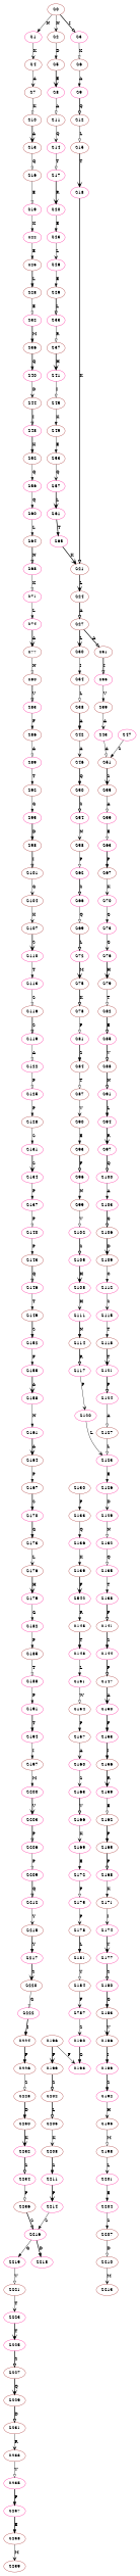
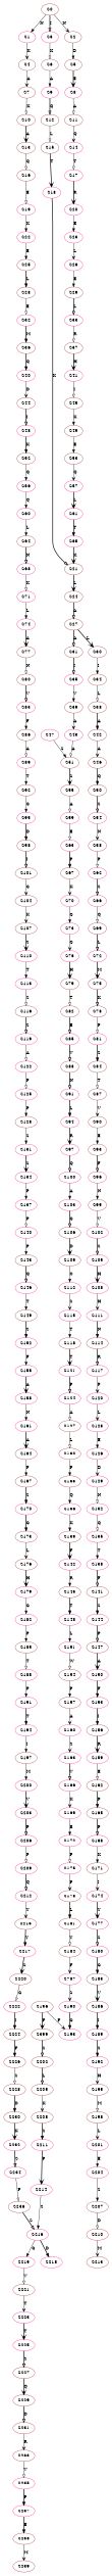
  strict digraph {
    node [color=deeppink]
    edge [arrowhead=normal style=solid]
    S0 [color=brown]
    S1
    S2 [color=brown]
    S3
    S4 [color=brown]
    S5 [color=brown]
    S6 [color=brown]
    S7 [color=brown]
    S8
    S9
    S10 [color=brown]
    S11 [color=brown]
    S12 [color=brown]
    S13 [color=brown]
    S14
    S15 [color=brown]
    S16 [color=brown]
    S17
    S18
    S19
    S20
    S21 [color=brown]
    S22
    S23
    S24 [color=brown]
    S25 [color=brown]
    S26
    S27 [color=brown]
    S28 [color=brown]
    S29 [color=brown]
    S30 [color=brown]
    S31 [color=brown]
    S32
    S33
    S34 [color=brown]
    S35
    S36 [color=brown]
    S37 [color=brown]
    S38 [color=brown]
    S39 [color=brown]
    S40
    S41
    S42 [color=brown]
    S43
    S44 [color=brown]
    S45 [color=brown]
    S46 [color=brown]
    S51 [color=brown]
    S48
    S49 [color=brown]
    S50 [color=brown]
    S47
    S52 [color=brown]
    S53 [color=brown]
    S54
    S55 [color=brown]
    S56
    S57
    S58 [color=brown]
    S59
    S60
    S61
    S62
    S63
    S64 [color=brown]
    S65
    S66
    S67 [color=brown]
    S68
    S69 [color=brown]
    S70
    S71
    S72
    S73
    S74
    S75 [color=brown]
    S76
    S77 [color=brown]
    S78 [color=brown]
    S79 [color=brown]
    S80 [color=brown]
    S81
    S82 [color=brown]
    S83
    S84 [color=brown]
    S85
    S86 [color=brown]
    S87 [color=brown]
    S88 [color=brown]
    S89
    S90 [color=brown]
    S91
    S92 [color=brown]
    S93 [color=brown]
    S94
    S95
    S96
    S97
    S98 [color=brown]
    S99 [color=brown]
    S100
    S101 [color=brown]
    S102
    S103
    S104 [color=brown]
    S105
    S106 [color=brown]
    S107 [color=brown]
    S108
    S109 [color=brown]
    S110
    S111
    S112
    S113
    S114 [color=brown]
    S115
    S116 [color=brown]
    S117
    S118 [color=brown]
    S119
    S120
    S121
    S122
    S123
    S124
    S125
    S126
    S127 [color=brown]
    S128 [color=brown]
    S129
    S130 [color=brown]
    S131
    S132
    S133 [color=brown]
    S134
    S135
    S136
    S137
    S138
    S139 [color=brown]
    S140
    S141 [color=brown]
-   S142 [label=S542]
+   S142
    S143 [color=brown]
    S144
    S145 [color=brown]
    S146
    S147 [color=brown]
    S148
    S149 [color=brown]
    S150
    S151
    S152
    S153
    S154 [color=brown]
    S155
    S156 [color=brown]
    S157 [color=brown]
    S158
    S159
    S160
    S161
    S162 [color=brown]
    S163
    S164 [color=brown]
    S165 [color=brown]
    S166
    S167 [color=brown]
    S168
    S169
    S170
    S171 [color=brown]
    S172
    S173 [color=brown]
    S174
    S175
    S176 [color=brown]
    S177
    S178 [color=brown]
    S179
    S180
    S181 [color=brown]
    S182
    S183 [color=brown]
    S184 [color=brown]
    S185 [color=brown]
    S186 [color=brown]
    n188 [label=S787]
    S188
    S189
    S190
    S191
    S192
    S193
    S194
    S195 [color=brown]
    S197 [color=brown]
    S198 [color=brown]
    S196 [color=brown]
-   S199 [color=brown]
+   S199 [color=brown label=S399]
    S200
    S201
    S202 [color=brown]
    S203
    S204
    S205 [color=brown]
    S206
    S207 [color=brown]
    S208 [color=brown]
    S209
    S210 [color=brown]
    S211
    S212
    S213 [color=brown]
    S214
    S215 [color=brown]
    S216
    S217
    S218
    S219
    S220 [color=brown]
    S221 [color=brown]
    S222
    S223
    S224 [color=brown]
    S225
    S226 [color=brown]
    S227 [color=brown]
    S228 [color=brown]
    S229 [color=brown]
    S230 [color=brown]
    S231 [color=brown]
    S232
    S233 [color=brown]
    S234
    S235
    S236 [color=brown]
    S237
    S238 [color=brown]
    S239 [color=brown]
    S0 -> S1 [label=N]
    S0 -> S2 [arrowhead=vee label=N]
    S0 -> S3 [arrowhead=onormal label=I style=bold]
    S1 -> S4 [arrowhead=vee label=K]
    S2 -> S5 [label=D]
    S3 -> S6 [arrowhead=onormal label=K]
    S4 -> S7 [arrowhead=vee label=A]
    S5 -> S8 [arrowhead=vee label=E style=bold]
    S6 -> S9 [label=A]
    S7 -> S10 [arrowhead=onormal label=K]
    S8 -> S11 [arrowhead=onormal label=A]
    S9 -> S12 [arrowhead=onormal label=Q style=bold]
    S10 -> S13 [arrowhead=vee label=A style=bold]
    S11 -> S14 [arrowhead=vee label=Q]
    S12 -> S15 [arrowhead=onormal label=L]
    S13 -> S16 [arrowhead=onormal label=Q]
    S14 -> S17 [arrowhead=onormal label=T]
    S15 -> S18 [arrowhead=vee label=T style=bold]
    S16 -> S19 [arrowhead=onormal label=E]
    S17 -> S20 [arrowhead=vee label=R style=bold]
    S18 -> S21 [arrowhead=onormal label=K style=bold]
    S19 -> S22 [label=K]
    S20 -> S23 [label=E]
    S21 -> S24 [arrowhead=vee label=L style=bold]
    S22 -> S25 [label=E]
    S23 -> S26 [arrowhead=vee label=L]
    S24 -> S27 [arrowhead=onormal label=A style=bold]
    S25 -> S28 [label=L style=bold]
    S26 -> S29 [label=E]
    S27 -> S30 [arrowhead=vee label=L style=bold]
    S27 -> S31 [arrowhead=onormal label=A style=bold]
    S28 -> S32 [arrowhead=onormal label=E]
    S29 -> S33 [arrowhead=onormal label=L style=bold]
    S30 -> S34 [label=I]
    S31 -> S35 [arrowhead=onormal label=I style=bold]
    S32 -> S36 [label=M style=bold]
    S33 -> S37 [arrowhead=onormal label=R]
    S34 -> S38 [arrowhead=onormal label=L]
    S35 -> S39 [label=V]
    S36 -> S40 [label=Q style=bold]
    S37 -> S41 [arrowhead=vee label=H style=bold]
    S38 -> S42 [label=A style=bold]
    S39 -> S43 [arrowhead=vee label=A]
    S40 -> S44 [arrowhead=vee label=D]
    S41 -> S45 [arrowhead=onormal label=I]
    S42 -> S46 [arrowhead=vee label=A]
    S43 -> S51 [arrowhead=onormal label=A]
    S44 -> S48 [arrowhead=onormal label=I style=bold]
    S45 -> S49 [label=K]
    S46 -> S50 [label=Q style=bold]
    S51 -> S55 [arrowhead=vee label=S style=bold]
    S48 -> S52 [label=K style=bold]
    S49 -> S53 [label=E]
    S50 -> S54 [arrowhead=onormal label=S style=bold]
    S47 -> S51 [label=S]
    S52 -> S56 [label=Q]
    S53 -> S57 [arrowhead=vee label=Q]
    S54 -> S58 [arrowhead=vee label=N]
    S55 -> S59 [arrowhead=onormal label=A]
    S56 -> S60 [label=Q]
    S57 -> S61 [arrowhead=vee label=L style=bold]
    S58 -> S62 [arrowhead=onormal label=P]
    S59 -> S63 [arrowhead=onormal label=E]
    S60 -> S64 [label=L]
    S61 -> S65 [label=T style=bold]
    S62 -> S66 [arrowhead=onormal label=S style=bold]
    S63 -> S67 [label=P style=bold]
    S64 -> S68 [arrowhead=onormal label=N style=bold]
    S65 -> S21 [arrowhead=vee label=K style=bold]
    S66 -> S69 [arrowhead=onormal label=Q]
    S67 -> S70 [arrowhead=vee label=K]
    S68 -> S71 [arrowhead=onormal label=K]
    S69 -> S72 [arrowhead=onormal label=L style=bold]
    S70 -> S73 [label=G]
    S71 -> S74 [label=L]
    S72 -> S75 [arrowhead=vee label=M style=bold]
    S73 -> S76 [arrowhead=vee label=G]
    S74 -> S77 [arrowhead=vee label=A style=bold]
    S75 -> S78 [arrowhead=onormal label=K style=bold]
    S76 -> S79 [arrowhead=vee label=H style=bold]
    S77 -> S80 [arrowhead=onormal label=N]
    S78 -> S81 [arrowhead=onormal label=P]
    S79 -> S82 [arrowhead=onormal label=T]
    S80 -> S83 [arrowhead=onormal label=V style=bold]
    S81 -> S84 [label=S style=bold]
    S82 -> S85 [arrowhead=onormal label=E style=bold]
    S83 -> S86 [label=F]
    S84 -> S87 [arrowhead=onormal label=T]
    S85 -> S88 [arrowhead=onormal label=V style=bold]
    S86 -> S89 [arrowhead=onormal label=A]
    S87 -> S90 [arrowhead=vee label=V]
    S88 -> S91 [arrowhead=onormal label=N style=bold]
    S89 -> S92 [label=T]
    S90 -> S93 [label=E]
    S91 -> S94 [label=L style=bold]
    S92 -> S95 [label=G]
    S93 -> S96 [arrowhead=onormal label=F style=bold]
    S94 -> S97 [arrowhead=vee label=R style=bold]
    S95 -> S98 [label=D style=bold]
    S96 -> S99 [label=N]
    S97 -> S100 [arrowhead=onormal label=Q style=bold]
    S98 -> S101 [arrowhead=onormal label=I style=bold]
    S99 -> S102 [arrowhead=onormal label=V]
    S100 -> S103 [label=A]
    S101 -> S104 [arrowhead=vee label=G]
    S102 -> S105 [arrowhead=onormal label=S style=bold]
    S103 -> S106 [arrowhead=onormal label=G style=bold]
    S104 -> S107 [arrowhead=vee label=K]
    S105 -> S108 [arrowhead=vee label=H style=bold]
    S106 -> S109 [arrowhead=vee label=D style=bold]
    S107 -> S110 [arrowhead=vee label=S style=bold]
    S108 -> S111 [arrowhead=vee label=H]
    S109 -> S112 [label=C]
    S110 -> S113 [label=T]
    S111 -> S114 [label=N style=bold]
    S112 -> S115 [arrowhead=vee label=S]
    S113 -> S116 [arrowhead=onormal label=S]
    S114 -> S117 [arrowhead=onormal label=R style=bold]
    S115 -> S118 [label=T]
    S116 -> S119 [arrowhead=onormal label=S style=bold]
    S117 -> S120 [arrowhead=vee label=P]
    S118 -> S121 [arrowhead=vee label=T style=bold]
    S119 -> S122 [arrowhead=onormal label=A]
    S120 -> S123 [arrowhead=vee label=L]
    S121 -> S124 [arrowhead=onormal label=P style=bold]
    S122 -> S125 [arrowhead=onormal label=P]
    S123 -> S126 [label=E]
    S124 -> S127 [arrowhead=onormal label=A]
    S125 -> S128 [label=P]
    S126 -> S129 [arrowhead=vee label=D]
-   S127 -> S123 [arrowhead=onormal label=L]
+   S127 -> S130 [arrowhead=onormal label=L]
    S128 -> S131 [label=S]
    S129 -> S132 [arrowhead=onormal label=N]
    S130 -> S133 [label=P]
    S131 -> S134 [arrowhead=vee label=S style=bold]
    S132 -> S135 [arrowhead=onormal label=Q]
    S133 -> S136 [label=Q]
    S134 -> S137 [label=P]
    S135 -> S138 [label=T]
    S136 -> S139 [label=K]
    S137 -> S140 [arrowhead=onormal label=P]
    S138 -> S141 [arrowhead=onormal label=F style=bold]
    S139 -> S142 [arrowhead=vee label=F style=bold]
    S140 -> S143 [label=P]
    S141 -> S144 [label=S style=bold]
    S142 -> S145 [label=R]
    S143 -> S146 [arrowhead=onormal label=Q style=bold]
    S144 -> S147 [arrowhead=onormal label=P style=bold]
    S145 -> S148 [label=T style=bold]
    S146 -> S149 [label=T]
    S147 -> S150 [arrowhead=vee label=A style=bold]
    S148 -> S151 [label=L]
    S149 -> S152 [label=S style=bold]
    S150 -> S153 [label=F style=bold]
    S151 -> S154 [arrowhead=onormal label=W]
    S152 -> S155 [label=F]
    S153 -> S156 [label=I style=bold]
    S154 -> S157 [label=P]
    S155 -> S158 [arrowhead=vee label=A style=bold]
    S156 -> S159 [arrowhead=vee label=R style=bold]
    S157 -> S160 [arrowhead=vee label=A]
    S158 -> S161 [label=N]
    S159 -> S162 [arrowhead=onormal label=E]
    S160 -> S163 [arrowhead=vee label=S]
    S161 -> S164 [arrowhead=vee label=A style=bold]
    S162 -> S165 [label=P style=bold]
    S163 -> S166 [arrowhead=onormal label=V style=bold]
    S164 -> S167 [label=P]
    S165 -> S168 [arrowhead=onormal label=P style=bold]
    S166 -> S169 [arrowhead=vee label=K]
    S167 -> S170 [label=S style=bold]
    S168 -> S171 [label=K]
    S169 -> S172 [label=E]
    S170 -> S173 [label=G style=bold]
    S171 -> S174 [arrowhead=vee label=I]
    S172 -> S175 [arrowhead=onormal label=P]
    S173 -> S176 [arrowhead=vee label=L]
    S174 -> S177 [arrowhead=vee label=Y style=bold]
    S175 -> S178 [arrowhead=vee label=P]
    S176 -> S179 [arrowhead=vee label=H style=bold]
    S177 -> S180 [arrowhead=onormal label=S style=bold]
    S178 -> S181 [label=L style=bold]
    S179 -> S182 [label=G]
    S180 -> S183 [label=G style=bold]
    S181 -> S184 [arrowhead=onormal label=Y]
    S182 -> S185 [label=P]
    S183 -> S186 [arrowhead=vee label=V style=bold]
    S184 -> n188 [arrowhead=vee label=F]
    S185 -> S188 [arrowhead=onormal label=T]
    S186 -> S189 [label=I style=bold]
    n188 -> S190 [arrowhead=vee label=S]
    S188 -> S191 [label=P]
    S189 -> S192 [label=S style=bold]
    S190 -> S193 [label=G style=bold]
    S191 -> S194 [label=T style=bold]
    S192 -> S195 [arrowhead=vee label=H]
    S194 -> S197 [label=I]
    S195 -> S198 [arrowhead=onormal label=M]
    S197 -> S200 [label=M]
    S198 -> S201 [arrowhead=vee label=L]
    S196 -> S193 [arrowhead=vee label=F]
    S196 -> S199 [arrowhead=vee label=F style=bold]
    S199 -> S202 [arrowhead=onormal label=S style=bold]
    S200 -> S203 [arrowhead=vee label=V style=bold]
    S201 -> S204 [label=E]
    S202 -> S205 [arrowhead=onormal label=L style=bold]
    S203 -> S206 [arrowhead=onormal label=P style=bold]
    S204 -> S207 [label=S]
    S205 -> S208 [arrowhead=vee label=K]
    S206 -> S209 [arrowhead=onormal label=P]
    S207 -> S210 [arrowhead=onormal label=D]
    S208 -> S211 [label=S style=bold]
    S209 -> S212 [arrowhead=onormal label=Q style=bold]
    S210 -> S213 [arrowhead=vee label=M]
    S211 -> S214 [arrowhead=vee label=P style=bold]
    S212 -> S215 [arrowhead=vee label=Y]
    S214 -> S216 [label=S]
    S215 -> S217 [label=Y style=bold]
    S216 -> S218 [label=D style=bold]
    S216 -> S219 [label=G]
    S217 -> S220 [arrowhead=vee label=S style=bold]
    S219 -> S221 [arrowhead=onormal label=V]
    S220 -> S222 [arrowhead=onormal label=G]
    S221 -> S223 [arrowhead=vee label=T]
    S222 -> S224 [label=I style=bold]
    S223 -> S225 [arrowhead=vee label=T style=bold]
    S224 -> S226 [label=F style=bold]
    S225 -> S227 [arrowhead=onormal label=S style=bold]
    S226 -> S228 [arrowhead=onormal label=S]
    S227 -> S229 [arrowhead=vee label=Q style=bold]
    S228 -> S230 [label=D style=bold]
    S229 -> S231 [arrowhead=onormal label=D style=bold]
    S230 -> S232 [arrowhead=vee label=K style=bold]
    S231 -> S233 [arrowhead=vee label=R]
    S232 -> S234 [arrowhead=onormal label=S style=bold]
    S233 -> S235 [arrowhead=onormal label=V]
    S234 -> S236 [arrowhead=onormal label=P]
    S235 -> S237 [label=P style=bold]
    S236 -> S216 [arrowhead=onormal label=S style=bold]
    S237 -> S238 [label=E style=bold]
    S238 -> S239 [arrowhead=vee label=M]
  }
